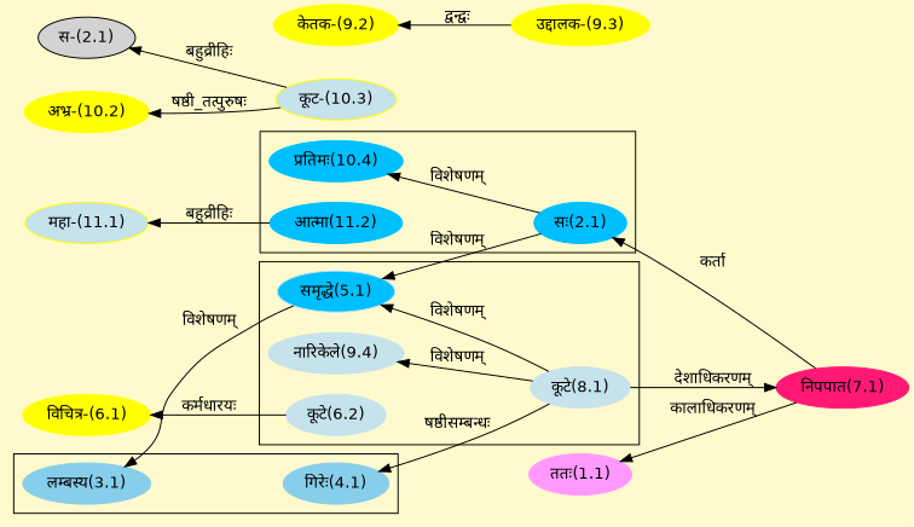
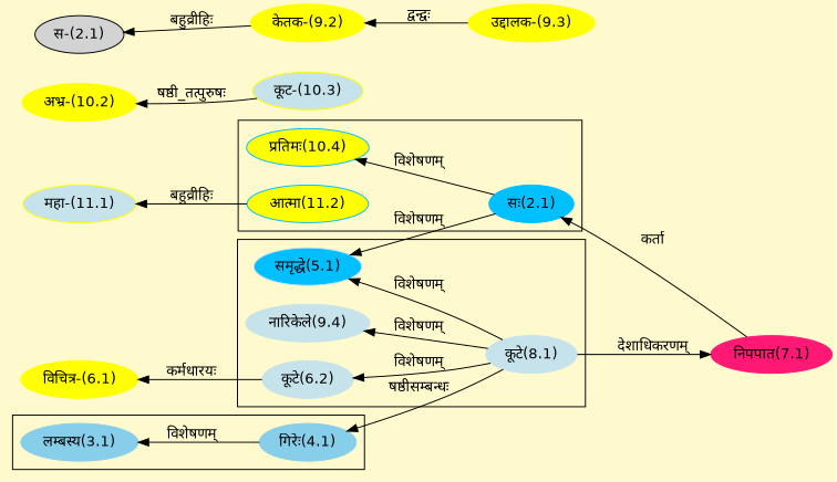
  digraph {
    bgcolor=lemonchiffon1
    compound=true
    fontname="DejaVu Sans"
    rankdir=LR
    node [color="#FFFF00" fontname="DejaVu Sans" style=filled]
    edge [dir=back fontname="DejaVu Sans"]
    n1 [color="#87CEEB" label="लम्बस्य(3.1)"]
    n2 [color="#87CEEB" label="गिरेः(4.1)"]
    n3 [color="#C6E2EB" fillcolor="#00BFFF" label="समृद्धे(5.1)"]
    n4 [color="#C6E2EB" label="कूटे(8.1)"]
    n5 [color="#C6E2EB" label="कूटे(6.2)"]
    n6 [color="#C6E2EB" label="नारिकेले(9.4)"]
-   n7 [color="#00BFFF" label="प्रतिमः(10.4)"]
+   n7 [color="#00BFFF" label="प्रतिमः(10.4)" fillcolor="#FFFF00"]
    n8 [color="#00BFFF" label="सः(2.1)"]
-   n9 [color="#00BFFF" label="आत्मा(11.2)"]
+   n9 [color="#00BFFF" label="आत्मा(11.2)" fillcolor="#FFFF00"]
    n10 [color="#FF1975" label="निपपात(7.1)"]
-   n11 [color="#FF99FF" label="ततः(1.1)"]
    n12 [label="विचित्र-(6.1)"]
    n13 [label="स-(2.1)" color=""]
    n14 [label="केतक-(9.2)"]
    n15 [label="उद्दालक-(9.3)"]
    n16 [label="अभ्र-(10.2)"]
    n17 [fillcolor="#C6E2EB" label="कूट-(10.3)"]
    n18 [fillcolor="#C6E2EB" label="महा-(11.1)"]
    subgraph cluster_1 {
      n1
      n2
    }
    subgraph cluster_2 {
      n3
      n4
      n5
      n6
    }
    subgraph cluster_3 {
      n7
      n8
      n9
    }
-   n1 -> n3 [label="विशेषणम्"]
+   n1 -> n2 [label="विशेषणम्"]
    n2 -> n4 [label="षष्ठीसम्बन्धः"]
    n3 -> n4 [label="विशेषणम्"]
    n3 -> n8 [label="विशेषणम्"]
+   n5 -> n4 [label="विशेषणम्"]
    n6 -> n4 [label="विशेषणम्"]
    n7 -> n8 [label="विशेषणम्"]
    n8 -> n10 [label="कर्ता"]
    n10 -> n4 [label="देशाधिकरणम्"]
-   n11 -> n10 [label="कालाधिकरणम्"]
    n12 -> n5 [label="कर्मधारयः"]
-   n13 -> n17 [label="बहुव्रीहिः"]
+   n13 -> n14 [label="बहुव्रीहिः"]
    n14 -> n15 [label="द्वन्द्वः"]
    n16 -> n17 [label="षष्ठी_तत्पुरुषः"]
    n18 -> n9 [label="बहुव्रीहिः"]
  }
